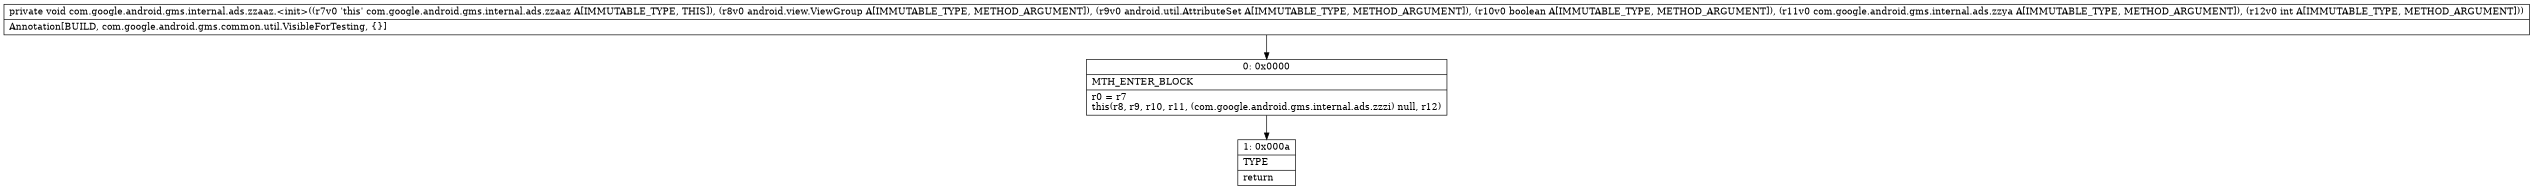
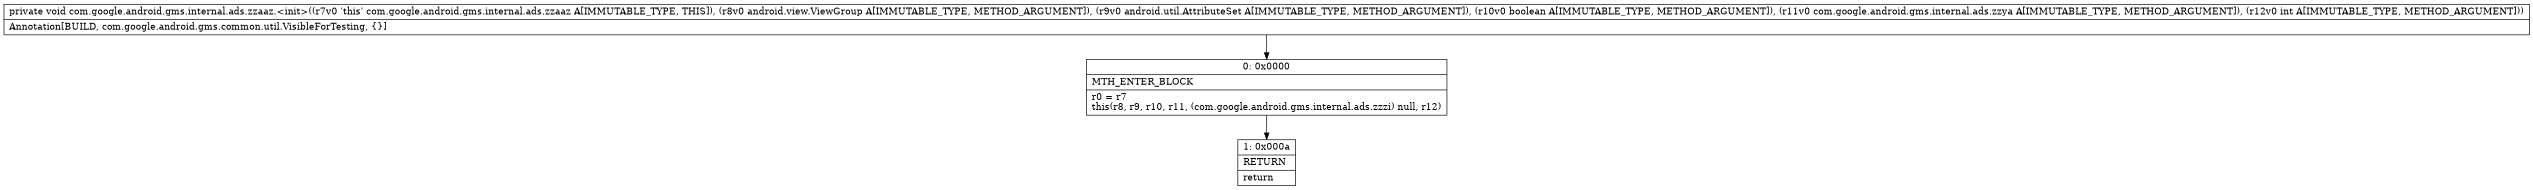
  digraph {
    node [shape=record]
    n1 [label="{0\:\ 0x0000|MTH_ENTER_BLOCK\l|r0 = r7\lthis(r8, r9, r10, r11, (com.google.android.gms.internal.ads.zzzi) null, r12)\l}"]
-   n2 [label="{1\:\ 0x000a|TYPE\l|return\l}"]
+   n2 [label="{1\:\ 0x000a|RETURN\l|return\l}"]
    n3 [label="{private void com.google.android.gms.internal.ads.zzaaz.\<init\>((r7v0 'this' com.google.android.gms.internal.ads.zzaaz A[IMMUTABLE_TYPE, THIS]), (r8v0 android.view.ViewGroup A[IMMUTABLE_TYPE, METHOD_ARGUMENT]), (r9v0 android.util.AttributeSet A[IMMUTABLE_TYPE, METHOD_ARGUMENT]), (r10v0 boolean A[IMMUTABLE_TYPE, METHOD_ARGUMENT]), (r11v0 com.google.android.gms.internal.ads.zzya A[IMMUTABLE_TYPE, METHOD_ARGUMENT]), (r12v0 int A[IMMUTABLE_TYPE, METHOD_ARGUMENT]))  | Annotation[BUILD, com.google.android.gms.common.util.VisibleForTesting, \{\}]\l}"]
    n1 -> n2
    n3 -> n1
  }
